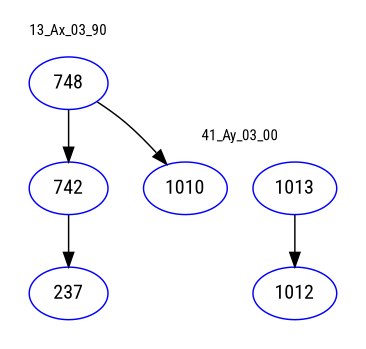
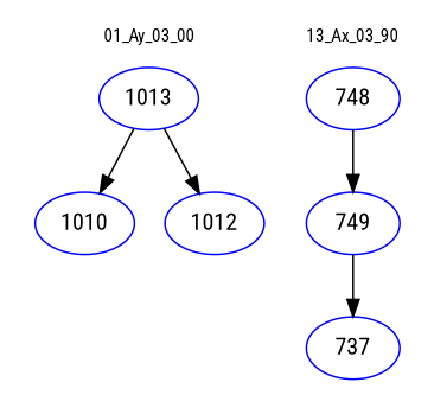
  digraph {
    fontname="Roboto Condensed"
    node [color=blue fontname="Roboto Condensed"]
    edge [color=black fontname="Roboto Condensed"]
    n1 [label=1013]
    n2 [label=1010]
    n3 [label=1012]
-   n4 [label=742]
-   n5 [label=237]
+   n4 [label=749]
+   n5 [label=737]
    n6 [label=748]
    subgraph cluster_1 {
      color=white
      fontsize=10
-     label="41_Ay_03_00"
+     label="01_Ay_03_00"
      n1
      n2
      n3
    }
    subgraph cluster_2 {
      color=white
      fontsize=10
      label="13_Ax_03_90"
      n4
      n5
      n6
    }
-   n6 -> n2
+   n1 -> n2
    n1 -> n3
    n4 -> n5
    n6 -> n4
  }
